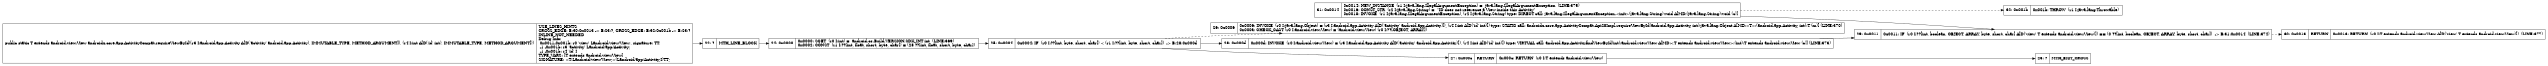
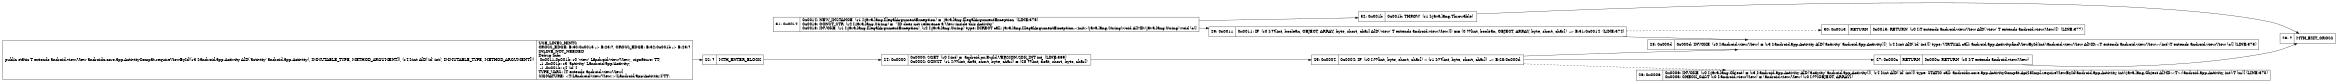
  digraph {
    fontname="DejaVu Serif"
    rankdir=LR
    node [fontname="DejaVu Serif" shape=record]
    edge [fontname="DejaVu Serif"]
-   n1 [label="{22\:\ ?|MTH_LINE_BLOCK\l}"]
+   n1 [label="{22\:\ ?|MTH_ENTER_BLOCK\l}"]
    n2 [label="{24\:\ 0x0000|0x0000: SGET  (r0 I:int) =  android.os.Build.VERSION.SDK_INT int  (LINE:369)\l0x0002: CONST  (r1 I:??[int, float, short, byte, char]) = (28 ??[int, float, short, byte, char]) \l}"]
    n3 [label="{25\:\ 0x0004|0x0004: IF  (r0 I:??[int, byte, short, char]) \< (r1 I:??[int, byte, short, char])  \-\> B:28:0x000d \l}"]
    n4 [label="{26\:\ 0x0006|0x0006: INVOKE  (r0 I:java.lang.Object) = (r3 I:android.app.Activity A[D('activity' android.app.Activity)]), (r4 I:int A[D('id' int)]) type: STATIC call: androidx.core.app.ActivityCompat.Api28Impl.requireViewById(android.app.Activity, int):java.lang.Object A[MD:\<T\>:(android.app.Activity, int):T (m)] (LINE:370)\l0x000a: CHECK_CAST (r0 I:android.view.View) = (android.view.View) (r0 I:??[OBJECT, ARRAY]) \l}"]
    n5 [label="{28\:\ 0x000d|0x000d: INVOKE  (r0 I:android.view.View) = (r3 I:android.app.Activity A[D('activity' android.app.Activity)]), (r4 I:int A[D('id' int)]) type: VIRTUAL call: android.app.Activity.findViewById(int):android.view.View A[MD:\<T extends android.view.View\>:(int):T extends android.view.View (c)] (LINE:373)\l}"]
    n6 [label="{27\:\ 0x000c|RETURN\l|0x000c: RETURN  (r0 I:T extends android.view.View) \l}"]
    n7 [label="{29\:\ 0x0011|0x0011: IF  (r0 I:??[int, boolean, OBJECT, ARRAY, byte, short, char] A[D('view' T extends android.view.View)]) == (0 ??[int, boolean, OBJECT, ARRAY, byte, short, char])  \-\> B:31:0x0014  (LINE:374)\l}"]
    n8 [label="{23\:\ ?|MTH_EXIT_CROSS\l}"]
    n9 [label="{30\:\ 0x0013|RETURN\l|0x0013: RETURN  (r0 I:T extends android.view.View A[D('view' T extends android.view.View)])  (LINE:377)\l}"]
    n10 [label="{31\:\ 0x0014|0x0014: NEW_INSTANCE  (r1 I:java.lang.IllegalArgumentException) =  java.lang.IllegalArgumentException  (LINE:375)\l0x0016: CONST_STR  (r2 I:java.lang.String) =  \"ID does not reference a View inside this Activity\" \l0x0018: INVOKE  (r1 I:java.lang.IllegalArgumentException), (r2 I:java.lang.String) type: DIRECT call: java.lang.IllegalArgumentException.\<init\>(java.lang.String):void A[MD:(java.lang.String):void (c)]\l}"]
    n11 [label="{32\:\ 0x001b|0x001b: THROW  (r1 I:java.lang.Throwable) \l}"]
    n12 [label="{public static T extends android.view.View androidx.core.app.ActivityCompat.requireViewById((r3 I:android.app.Activity A[D('activity' android.app.Activity), IMMUTABLE_TYPE, METHOD_ARGUMENT]), (r4 I:int A[D('id' int), IMMUTABLE_TYPE, METHOD_ARGUMENT]))  | USE_LINES_HINTS\lCROSS_EDGE: B:30:0x0013 \-\> B:23:?, CROSS_EDGE: B:32:0x001b \-\> B:23:?\lINLINE_NOT_NEEDED\lDebug Info:\l  0x0011\-0x001b: r0 'view' Landroid\/view\/View;, signature: TT;\l  \-1 \-0x001b: r3 'activity' Landroid\/app\/Activity;\l  \-1 \-0x001b: r4 'id' I\lTYPE_VARS: [T extends android.view.View]\lSIGNATURE: \<T:Landroid\/view\/View;\>(Landroid\/app\/Activity;I)TT;\l}"]
    n1 -> n2
    n2 -> n3
    n3 -> n4 [style=dashed]
    n3 -> n5
    n3 -> n6
-   n5 -> n7
+   n7 -> n5
    n6 -> n8
    n7 -> n9 [style=dashed]
    n10 -> n7
-   n10 -> n11 [style=dashed]
+   n10 -> n11
+   n11 -> n8
    n12 -> n1
  }
